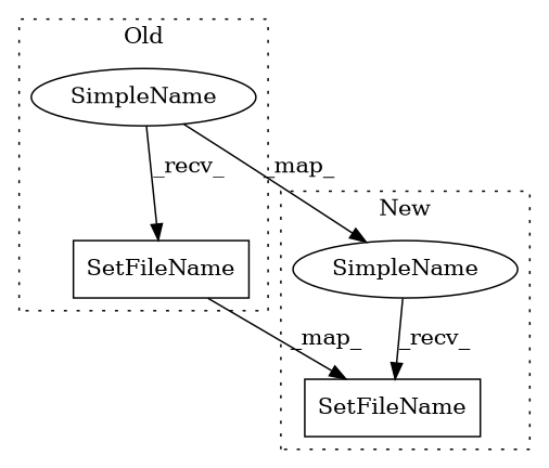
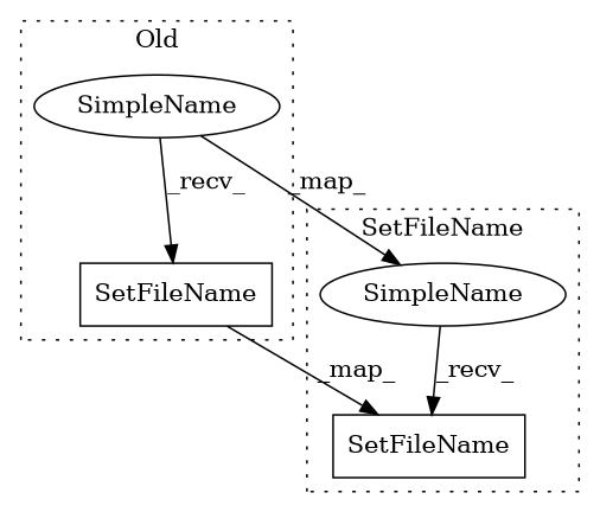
  digraph {
    node [a=32 l="12,1" shape=box]
    n1 [label=SetFileName s="750,778"]
    n2 [a=42 l=3 label=SimpleName s=709 shape=ellipse]
    n3 [label=SetFileName s="775,803"]
    n4 [a=42 l=3 label=SimpleName s=736 shape=ellipse]
    subgraph cluster_1 {
      label=Old
      style=dotted
      n1
      n2
    }
    subgraph cluster_2 {
-     label=New
+     label=SetFileName
      style=dotted
      n3
      n4
    }
    n1 -> n3 [label=_map_]
    n2 -> n1 [label=_recv_]
    n2 -> n4 [label=_map_]
    n4 -> n3 [label=_recv_]
  }
